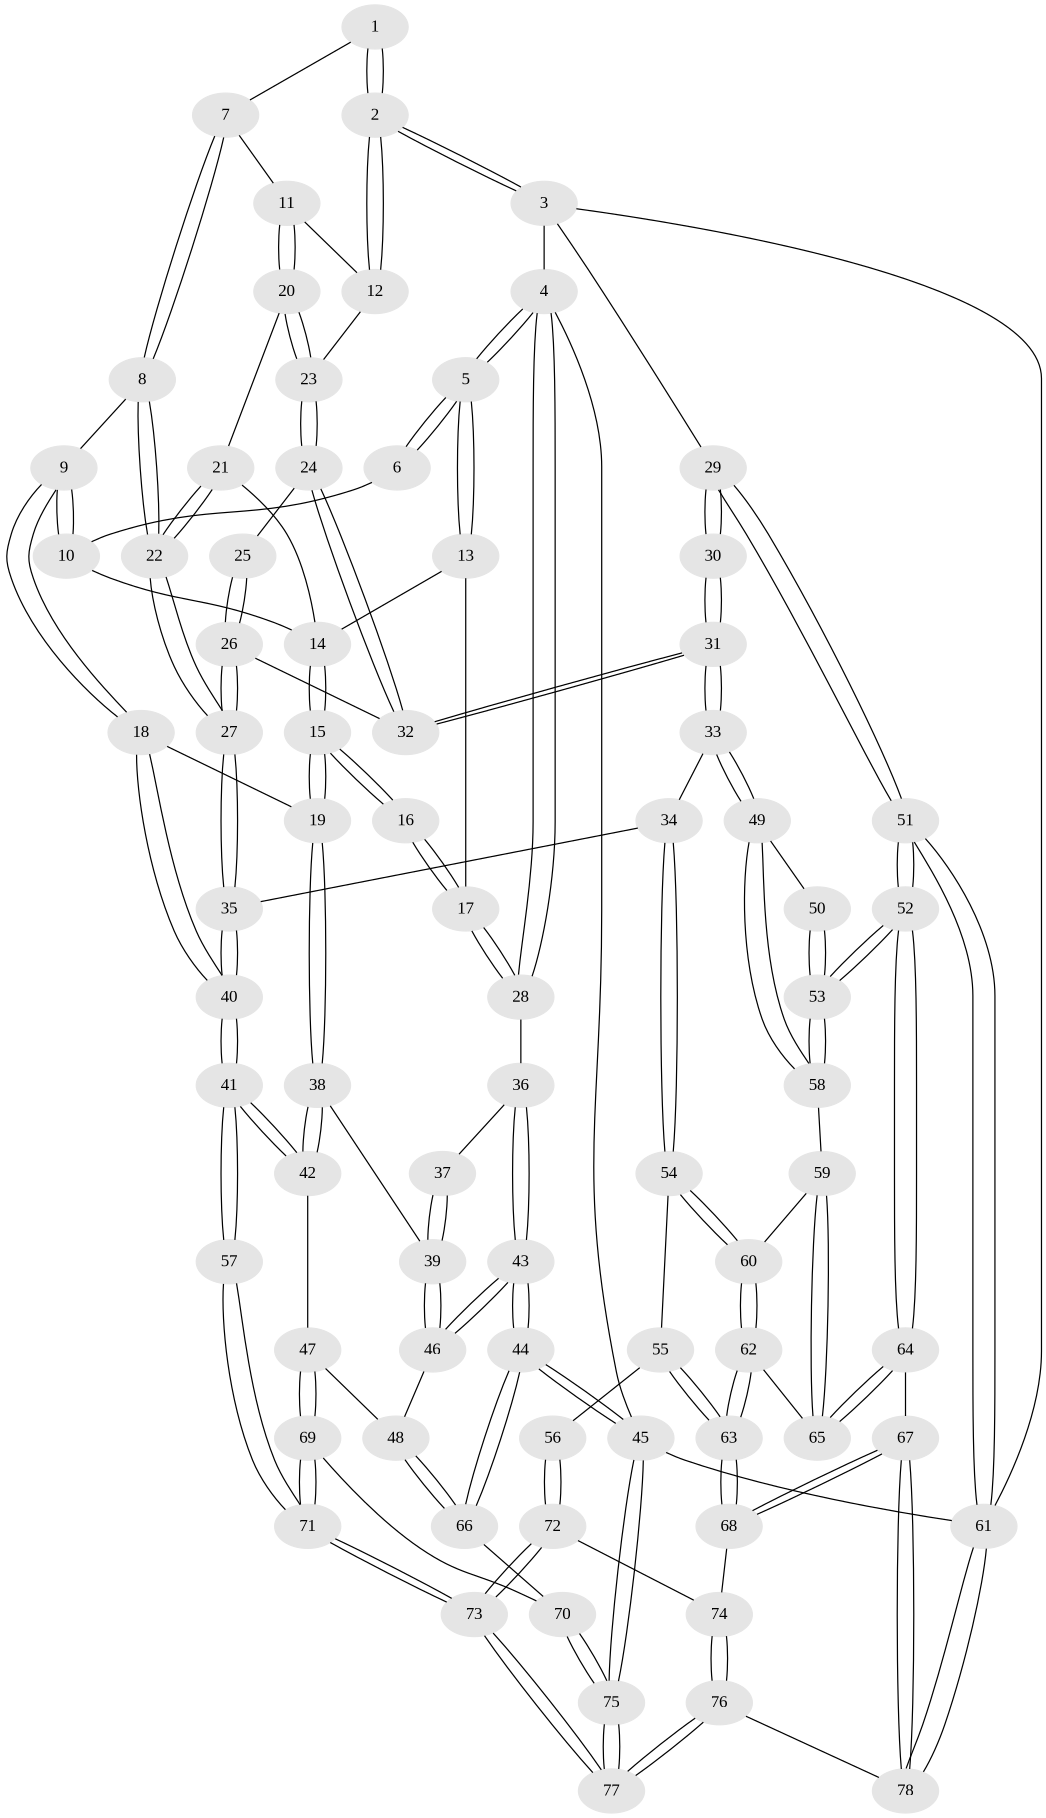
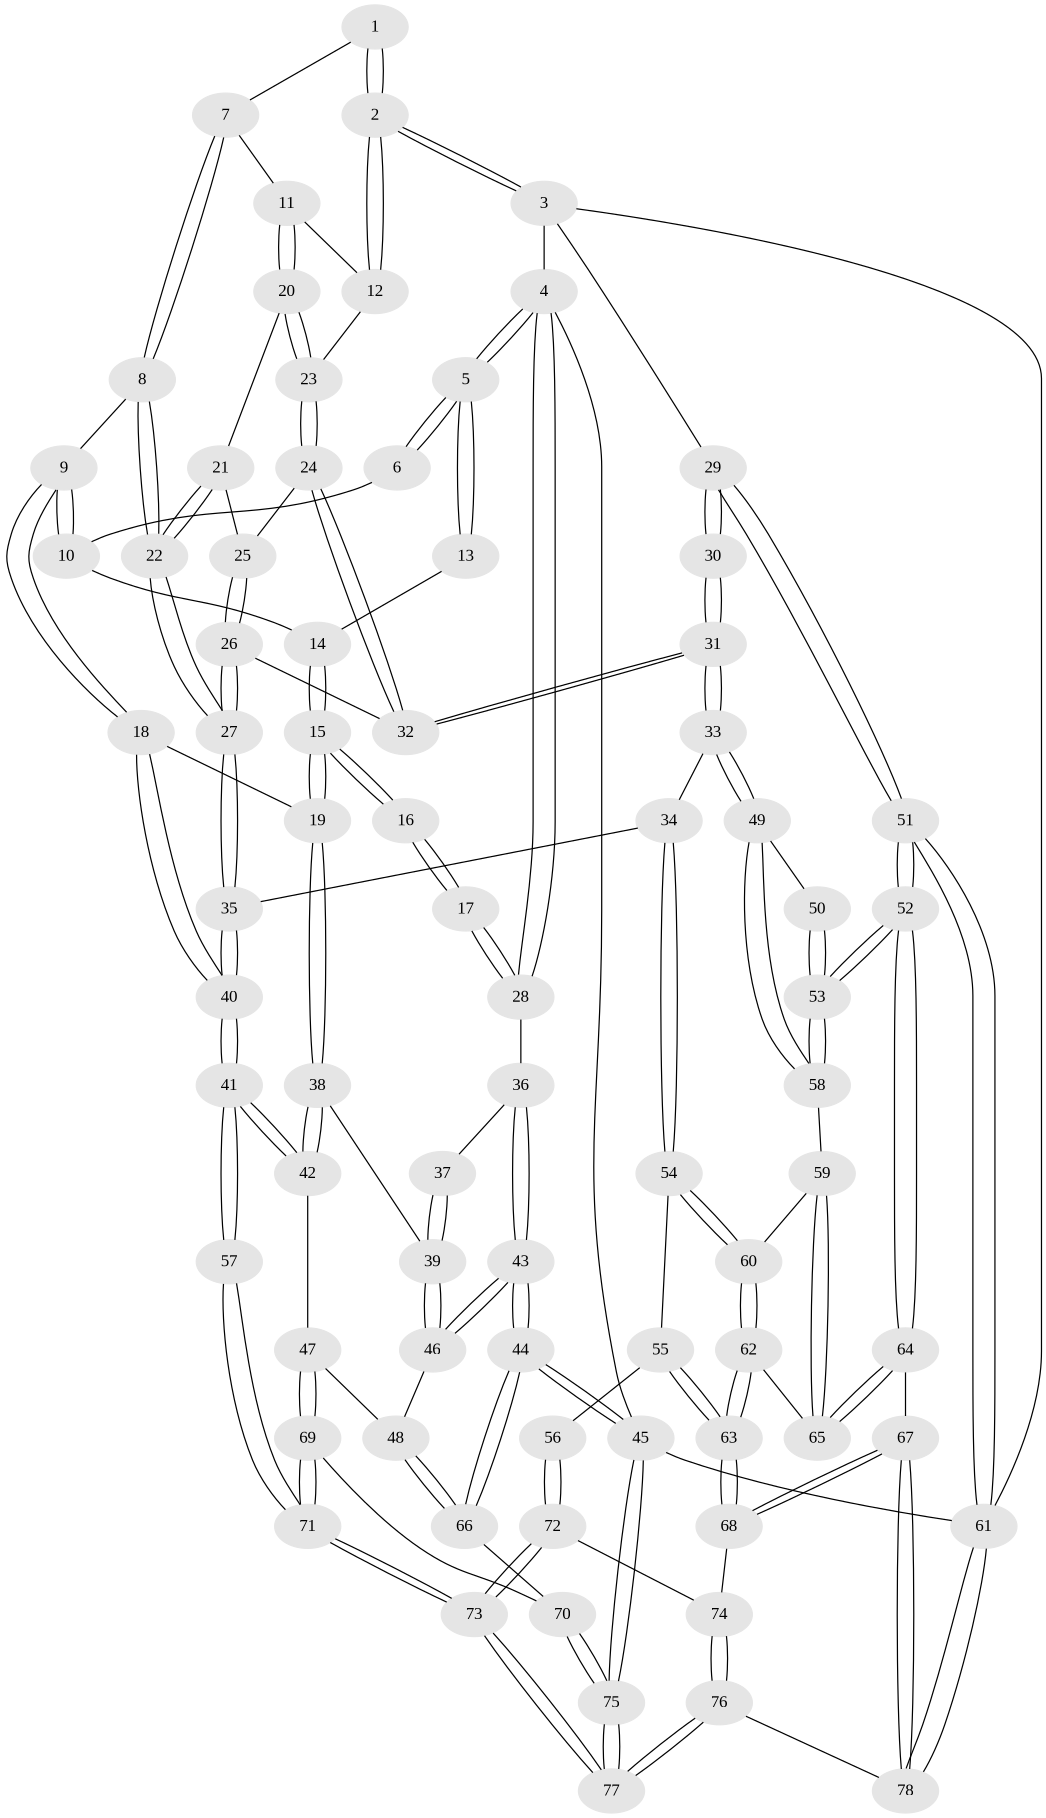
  graph {
    fontname="Liberation Serif"
    node [color=gray90 fontname="Liberation Serif" style=filled]
    edge [fontname="Liberation Serif"]
    1
    2
    7
    3
    12
    8
    11
    4
    29
    61
    23
    5
    28
    45
    30
    51
    78
    6
    13
    36
    75
    10
    14
    17
    9
    22
    20
    18
    27
    19
    40
    15
    21
    24
    16
    38
    41
    39
    42
    25
    26
    35
    32
    37
    43
    31
    52
    33
    34
    49
    54
    50
    58
    55
    60
    46
    44
    47
    48
    57
    71
    69
    66
    70
    77
    53
    59
    64
    65
    67
    56
    63
    62
    72
    68
    74
    73
    76
    1 -- 2
    1 -- 2
    1 -- 7
    2 -- 3
    2 -- 3
    2 -- 12
    2 -- 12
    7 -- 8
    7 -- 8
    7 -- 11
    3 -- 4
    3 -- 29
    3 -- 61
    12 -- 23
    8 -- 9
    8 -- 22
    8 -- 22
    11 -- 12
    11 -- 20
    11 -- 20
    4 -- 5
    4 -- 5
    4 -- 28
    4 -- 28
    4 -- 45
    29 -- 30
    29 -- 30
    29 -- 51
    29 -- 51
    61 -- 78
    61 -- 78
    23 -- 24
    23 -- 24
    5 -- 6
    5 -- 6
    5 -- 13
    5 -- 13
    28 -- 36
    45 -- 61
    45 -- 75
    45 -- 75
    30 -- 31
    30 -- 31
    51 -- 61
    51 -- 61
    51 -- 52
    51 -- 52
    6 -- 10
    13 -- 14
-   13 -- 17
    36 -- 37
    36 -- 43
    36 -- 43
    75 -- 77
    75 -- 77
    10 -- 14
    14 -- 15
    14 -- 15
    17 -- 28
    17 -- 28
    9 -- 10
    9 -- 10
    9 -- 18
    9 -- 18
    22 -- 27
    22 -- 27
    20 -- 23
    20 -- 23
    20 -- 21
    18 -- 19
    18 -- 40
    18 -- 40
    27 -- 35
    27 -- 35
    19 -- 38
    19 -- 38
    40 -- 41
    40 -- 41
    15 -- 19
    15 -- 19
    15 -- 16
    15 -- 16
    21 -- 22
    21 -- 22
-   21 -- 14
+   21 -- 25
    24 -- 25
    24 -- 32
    24 -- 32
    16 -- 17
    16 -- 17
    38 -- 39
    38 -- 42
    38 -- 42
    41 -- 42
    41 -- 42
    41 -- 57
    41 -- 57
    39 -- 46
    39 -- 46
    42 -- 47
    25 -- 26
    25 -- 26
    26 -- 27
    26 -- 27
    26 -- 32
    35 -- 40
    35 -- 40
    37 -- 39
    37 -- 39
    43 -- 46
    43 -- 46
    43 -- 44
    43 -- 44
    31 -- 32
    31 -- 32
    31 -- 33
    31 -- 33
    52 -- 53
    52 -- 53
    52 -- 64
    52 -- 64
    33 -- 34
    33 -- 49
    33 -- 49
    34 -- 35
    34 -- 54
    34 -- 54
    49 -- 50
    49 -- 58
    49 -- 58
    54 -- 55
    54 -- 60
    54 -- 60
    50 -- 53
    50 -- 53
    58 -- 59
    55 -- 56
    55 -- 63
    55 -- 63
    60 -- 62
    60 -- 62
    46 -- 48
    44 -- 45
    44 -- 45
    44 -- 66
    44 -- 66
    47 -- 48
    47 -- 69
    47 -- 69
    48 -- 66
    48 -- 66
    57 -- 71
    57 -- 71
    71 -- 73
    71 -- 73
    69 -- 71
    69 -- 71
    69 -- 70
    66 -- 70
    70 -- 75
    70 -- 75
    53 -- 58
    53 -- 58
    59 -- 60
    59 -- 65
    59 -- 65
    64 -- 65
    64 -- 65
    64 -- 67
    67 -- 78
    67 -- 78
    67 -- 68
    67 -- 68
    56 -- 72
    56 -- 72
    63 -- 68
    63 -- 68
    62 -- 65
    62 -- 63
    62 -- 63
    72 -- 74
    72 -- 73
    72 -- 73
    68 -- 74
    74 -- 76
    74 -- 76
    73 -- 77
    73 -- 77
    76 -- 78
    76 -- 77
    76 -- 77
  }
